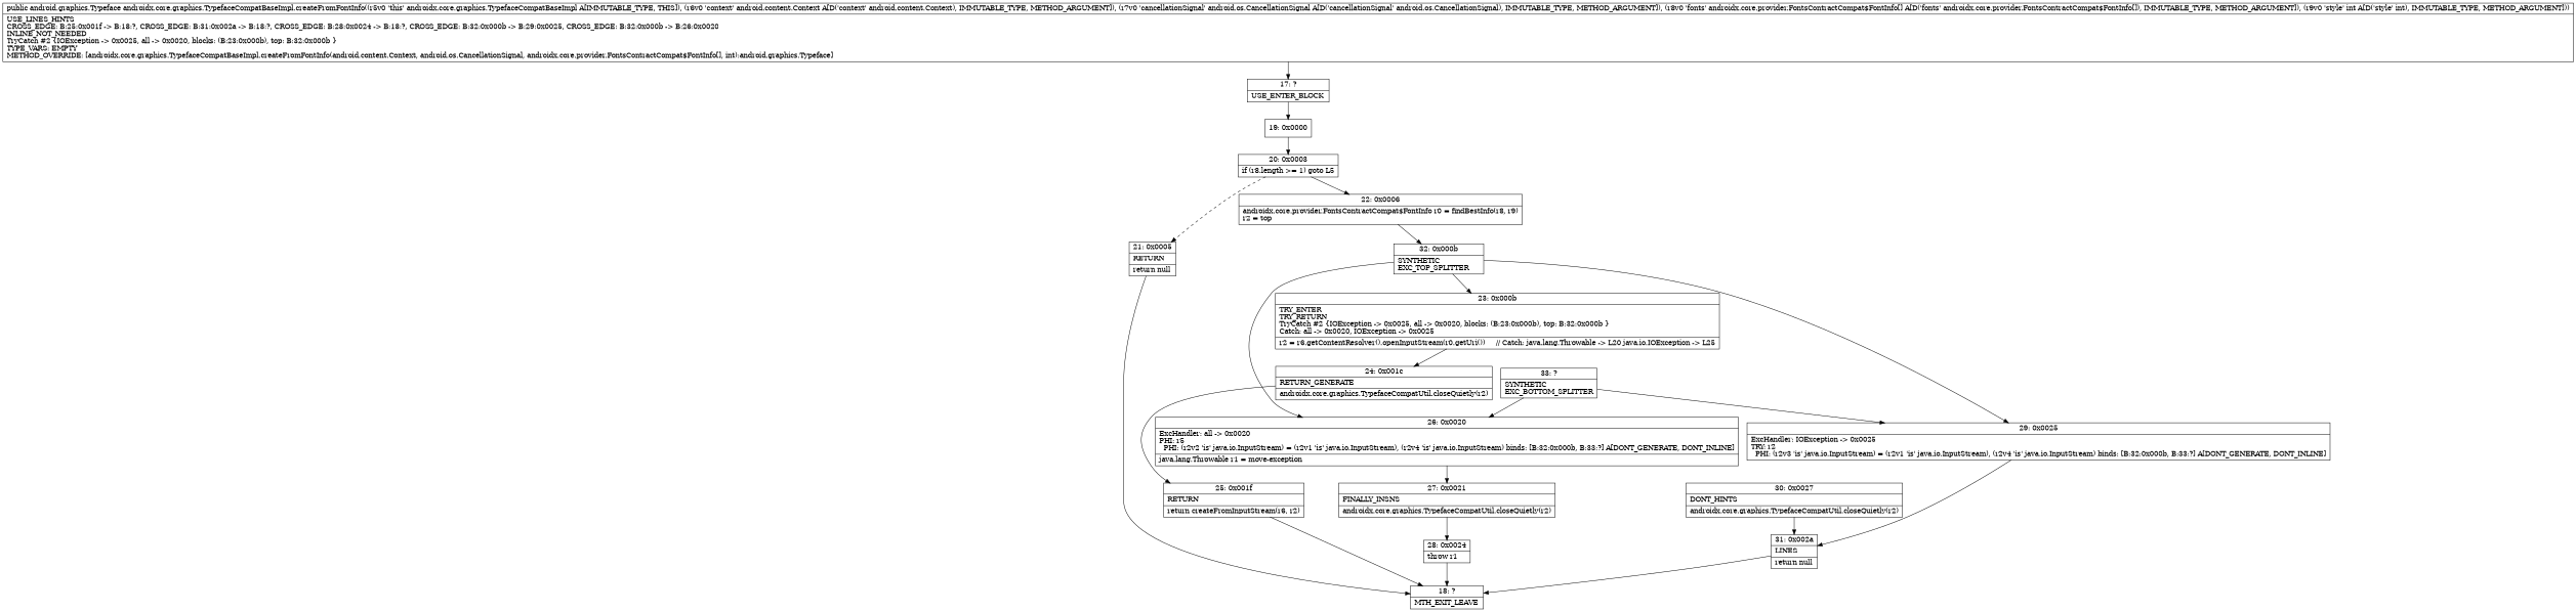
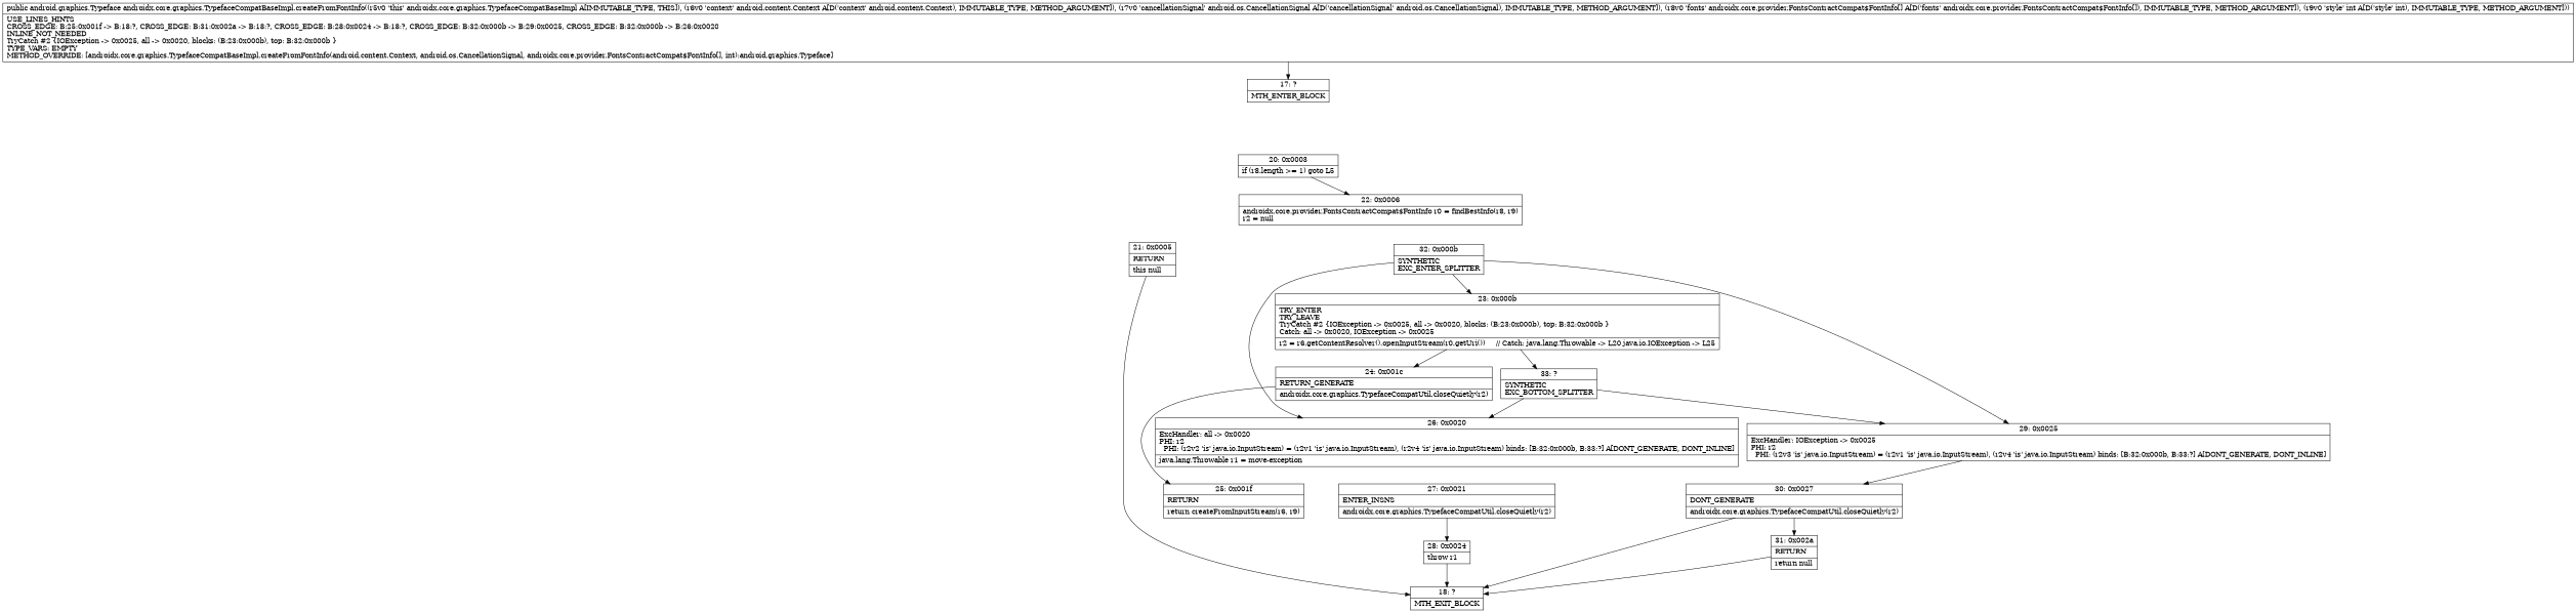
  digraph {
    node [shape=record]
-   n1 [label="{17\:\ ?|USE_ENTER_BLOCK\l}"]
-   n2 [label="{19\:\ 0x0000}"]
+   n1 [label="{17\:\ ?|MTH_ENTER_BLOCK\l}"]
    n3 [label="{20\:\ 0x0003|if (r8.length \>= 1) goto L5\l}"]
-   n4 [label="{21\:\ 0x0005|RETURN\l|return null\l}"]
-   n5 [label="{22\:\ 0x0006|androidx.core.provider.FontsContractCompat$FontInfo r0 = findBestInfo(r8, r9)\lr2 = top\l}"]
-   n6 [label="{18\:\ ?|MTH_EXIT_LEAVE\l}"]
-   n7 [label="{32\:\ 0x000b|SYNTHETIC\lEXC_TOP_SPLITTER\l}"]
-   n8 [label="{23\:\ 0x000b|TRY_ENTER\lTRY_RETURN\lTryCatch #2 \{IOException \-\> 0x0025, all \-\> 0x0020, blocks: (B:23:0x000b), top: B:32:0x000b \}\lCatch: all \-\> 0x0020, IOException \-\> 0x0025\l|r2 = r6.getContentResolver().openInputStream(r0.getUri())     \/\/ Catch: java.lang.Throwable \-\> L20 java.io.IOException \-\> L25\l}"]
-   n9 [label="{29\:\ 0x0025|ExcHandler: IOException \-\> 0x0025\lTRY: r2 \l  PHI: (r2v3 'is' java.io.InputStream) = (r2v1 'is' java.io.InputStream), (r2v4 'is' java.io.InputStream) binds: [B:32:0x000b, B:33:?] A[DONT_GENERATE, DONT_INLINE]\l}"]
-   n10 [label="{26\:\ 0x0020|ExcHandler: all \-\> 0x0020\lPHI: r5 \l  PHI: (r2v2 'is' java.io.InputStream) = (r2v1 'is' java.io.InputStream), (r2v4 'is' java.io.InputStream) binds: [B:32:0x000b, B:33:?] A[DONT_GENERATE, DONT_INLINE]\l|java.lang.Throwable r1 = move\-exception\l}"]
+   n4 [label="{21\:\ 0x0005|RETURN\l|this null\l}"]
+   n5 [label="{22\:\ 0x0006|androidx.core.provider.FontsContractCompat$FontInfo r0 = findBestInfo(r8, r9)\lr2 = null\l}"]
+   n6 [label="{18\:\ ?|MTH_EXIT_BLOCK\l}"]
+   n7 [label="{32\:\ 0x000b|SYNTHETIC\lEXC_ENTER_SPLITTER\l}"]
+   n8 [label="{23\:\ 0x000b|TRY_ENTER\lTRY_LEAVE\lTryCatch #2 \{IOException \-\> 0x0025, all \-\> 0x0020, blocks: (B:23:0x000b), top: B:32:0x000b \}\lCatch: all \-\> 0x0020, IOException \-\> 0x0025\l|r2 = r6.getContentResolver().openInputStream(r0.getUri())     \/\/ Catch: java.lang.Throwable \-\> L20 java.io.IOException \-\> L25\l}"]
+   n9 [label="{29\:\ 0x0025|ExcHandler: IOException \-\> 0x0025\lPHI: r2 \l  PHI: (r2v3 'is' java.io.InputStream) = (r2v1 'is' java.io.InputStream), (r2v4 'is' java.io.InputStream) binds: [B:32:0x000b, B:33:?] A[DONT_GENERATE, DONT_INLINE]\l}"]
+   n10 [label="{26\:\ 0x0020|ExcHandler: all \-\> 0x0020\lPHI: r2 \l  PHI: (r2v2 'is' java.io.InputStream) = (r2v1 'is' java.io.InputStream), (r2v4 'is' java.io.InputStream) binds: [B:32:0x000b, B:33:?] A[DONT_GENERATE, DONT_INLINE]\l|java.lang.Throwable r1 = move\-exception\l}"]
    n11 [label="{24\:\ 0x001c|RETURN_GENERATE\l|androidx.core.graphics.TypefaceCompatUtil.closeQuietly(r2)\l}"]
    n12 [label="{33\:\ ?|SYNTHETIC\lEXC_BOTTOM_SPLITTER\l}"]
-   n13 [label="{30\:\ 0x0027|DONT_HINTS\l|androidx.core.graphics.TypefaceCompatUtil.closeQuietly(r2)\l}"]
-   n14 [label="{27\:\ 0x0021|FINALLY_INSNS\l|androidx.core.graphics.TypefaceCompatUtil.closeQuietly(r2)\l}"]
-   n15 [label="{25\:\ 0x001f|RETURN\l|return createFromInputStream(r6, r2)\l}"]
-   n16 [label="{31\:\ 0x002a|LINES\l|return null\l}"]
+   n13 [label="{30\:\ 0x0027|DONT_GENERATE\l|androidx.core.graphics.TypefaceCompatUtil.closeQuietly(r2)\l}"]
+   n14 [label="{27\:\ 0x0021|ENTER_INSNS\l|androidx.core.graphics.TypefaceCompatUtil.closeQuietly(r2)\l}"]
+   n15 [label="{25\:\ 0x001f|RETURN\l|return createFromInputStream(r6, r9)\l}"]
+   n16 [label="{31\:\ 0x002a|RETURN\l|return null\l}"]
    n17 [label="{28\:\ 0x0024|throw r1\l}"]
    n18 [label="{public android.graphics.Typeface androidx.core.graphics.TypefaceCompatBaseImpl.createFromFontInfo((r5v0 'this' androidx.core.graphics.TypefaceCompatBaseImpl A[IMMUTABLE_TYPE, THIS]), (r6v0 'context' android.content.Context A[D('context' android.content.Context), IMMUTABLE_TYPE, METHOD_ARGUMENT]), (r7v0 'cancellationSignal' android.os.CancellationSignal A[D('cancellationSignal' android.os.CancellationSignal), IMMUTABLE_TYPE, METHOD_ARGUMENT]), (r8v0 'fonts' androidx.core.provider.FontsContractCompat$FontInfo[] A[D('fonts' androidx.core.provider.FontsContractCompat$FontInfo[]), IMMUTABLE_TYPE, METHOD_ARGUMENT]), (r9v0 'style' int A[D('style' int), IMMUTABLE_TYPE, METHOD_ARGUMENT]))  | USE_LINES_HINTS\lCROSS_EDGE: B:25:0x001f \-\> B:18:?, CROSS_EDGE: B:31:0x002a \-\> B:18:?, CROSS_EDGE: B:28:0x0024 \-\> B:18:?, CROSS_EDGE: B:32:0x000b \-\> B:29:0x0025, CROSS_EDGE: B:32:0x000b \-\> B:26:0x0020\lINLINE_NOT_NEEDED\lTryCatch #2 \{IOException \-\> 0x0025, all \-\> 0x0020, blocks: (B:23:0x000b), top: B:32:0x000b \}\lTYPE_VARS: EMPTY\lMETHOD_OVERRIDE: [androidx.core.graphics.TypefaceCompatBaseImpl.createFromFontInfo(android.content.Context, android.os.CancellationSignal, androidx.core.provider.FontsContractCompat$FontInfo[], int):android.graphics.Typeface]\l}"]
-   n1 -> n2
-   n2 -> n3
-   n3 -> n4 [style=dashed]
    n3 -> n5
    n4 -> n6
-   n5 -> n7
    n7 -> n8
    n7 -> n9
    n7 -> n10
    n8 -> n11
-   n9 -> n16
-   n10 -> n14
+   n8 -> n12
+   n9 -> n13
    n11 -> n15
    n12 -> n9
    n12 -> n10
    n13 -> n16
    n14 -> n17
-   n15 -> n6
+   n13 -> n6
    n16 -> n6
    n17 -> n6
    n18 -> n1
  }
